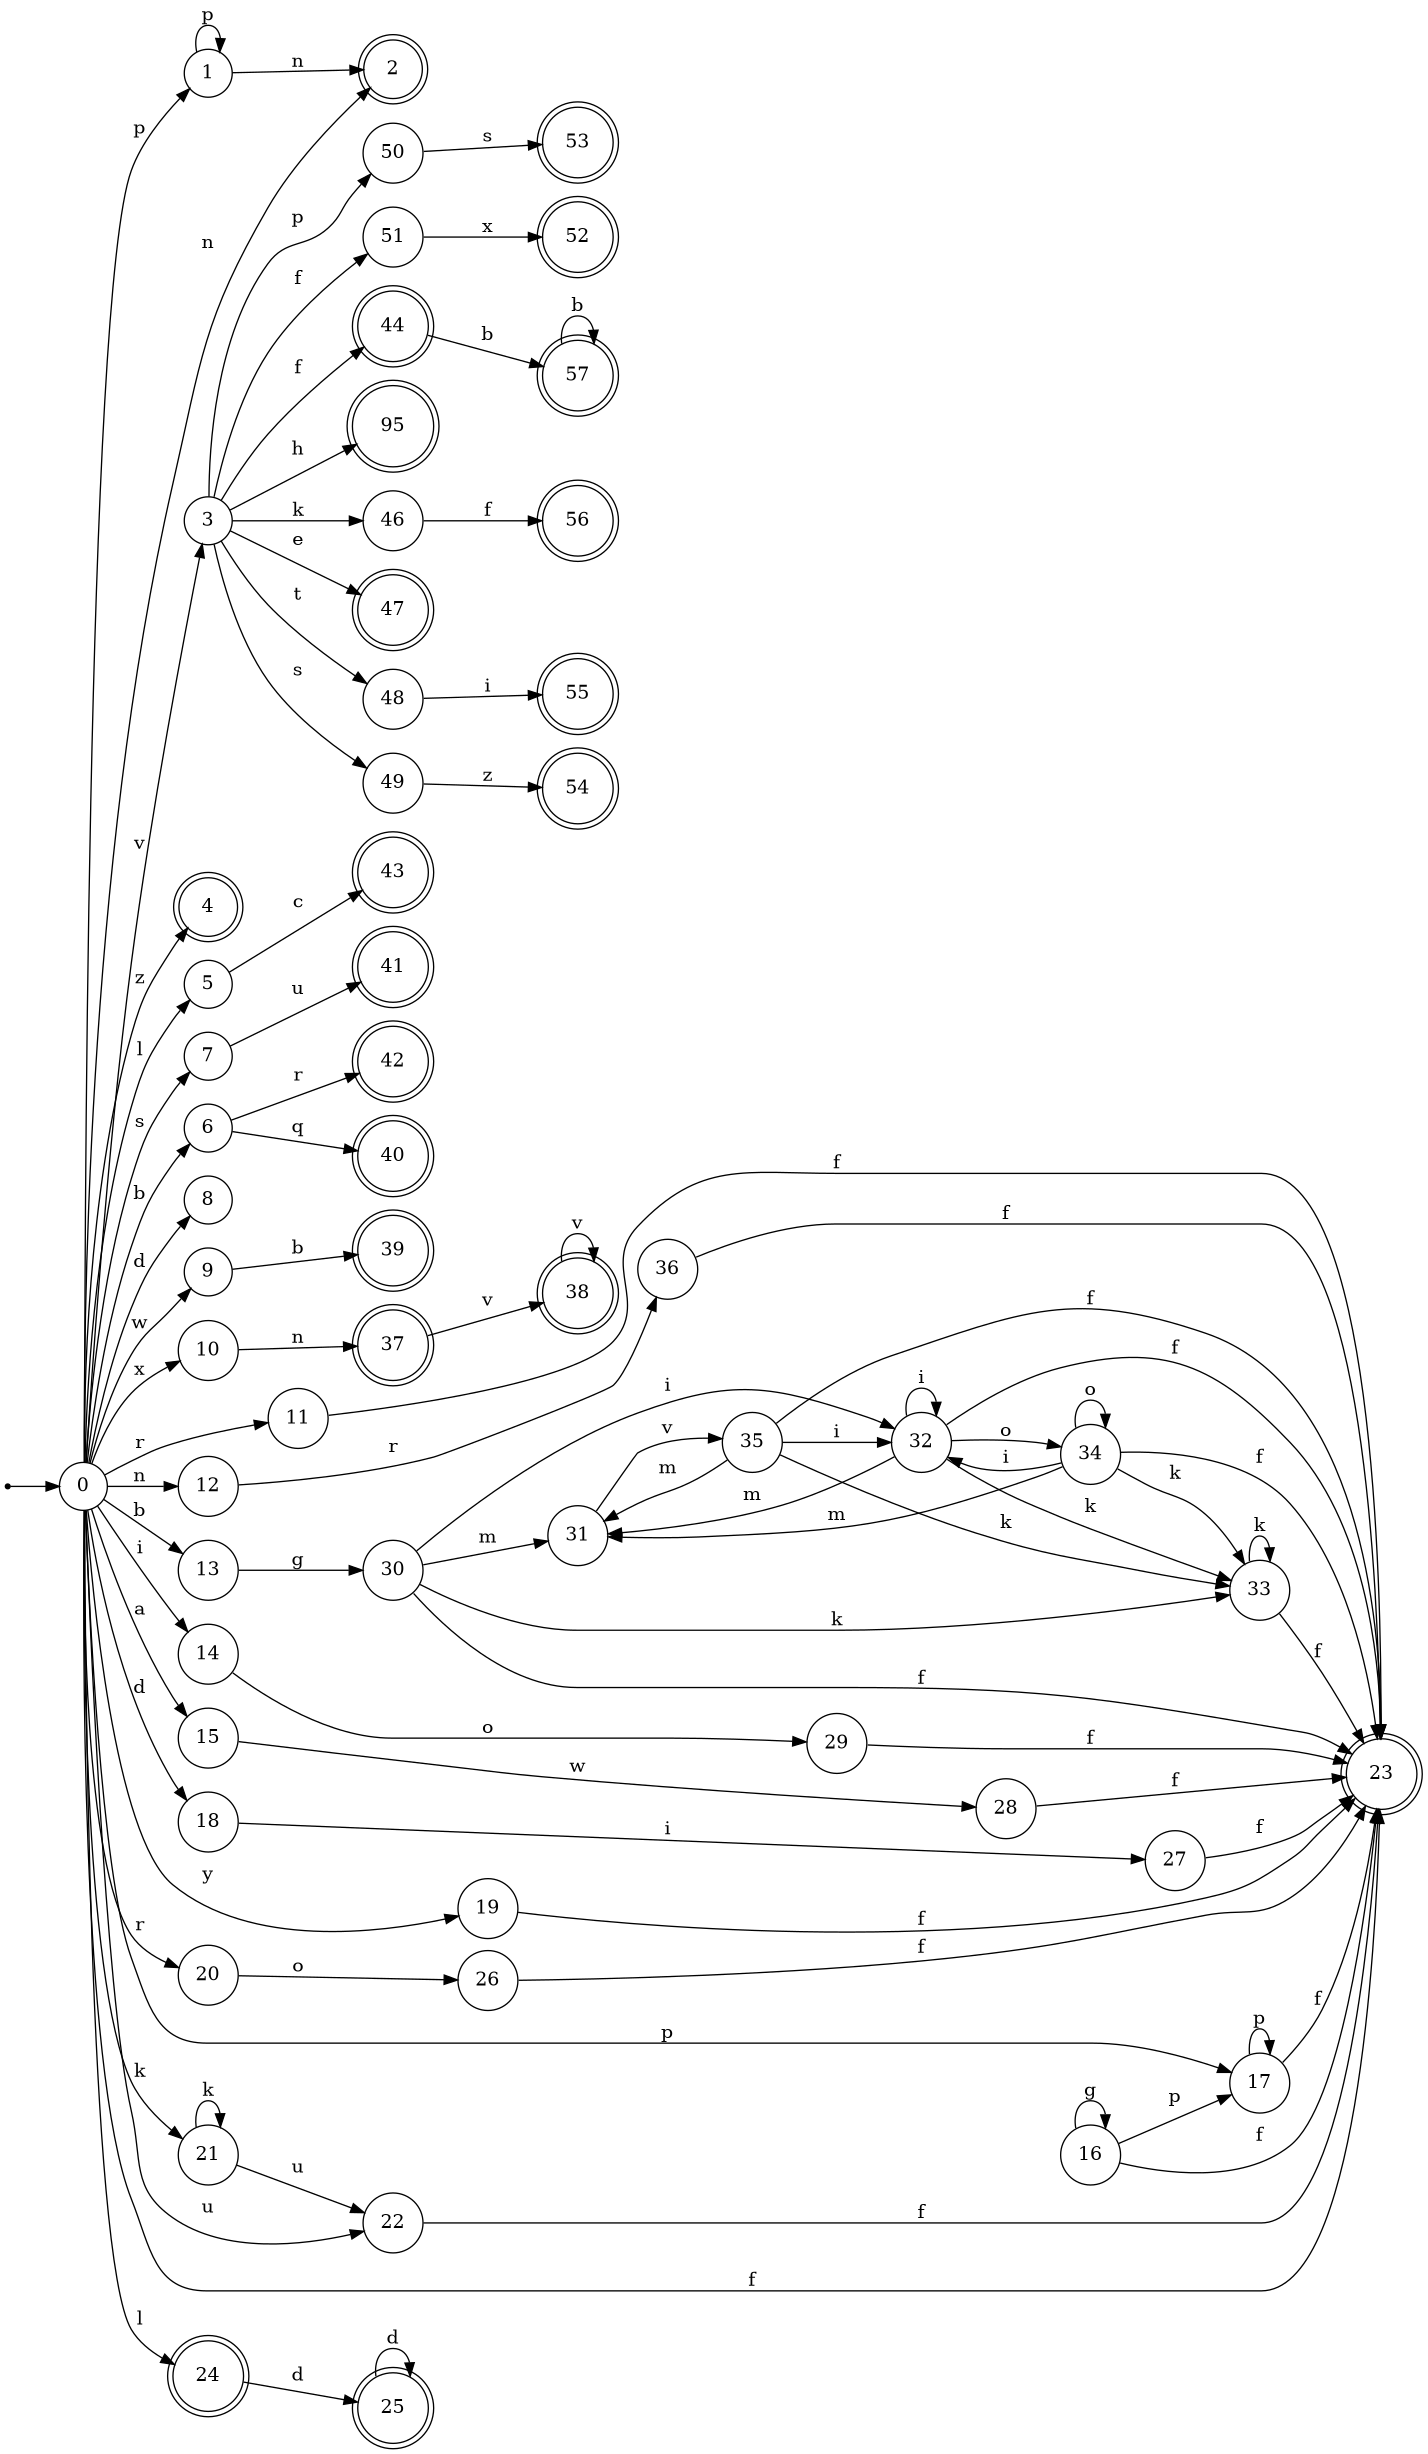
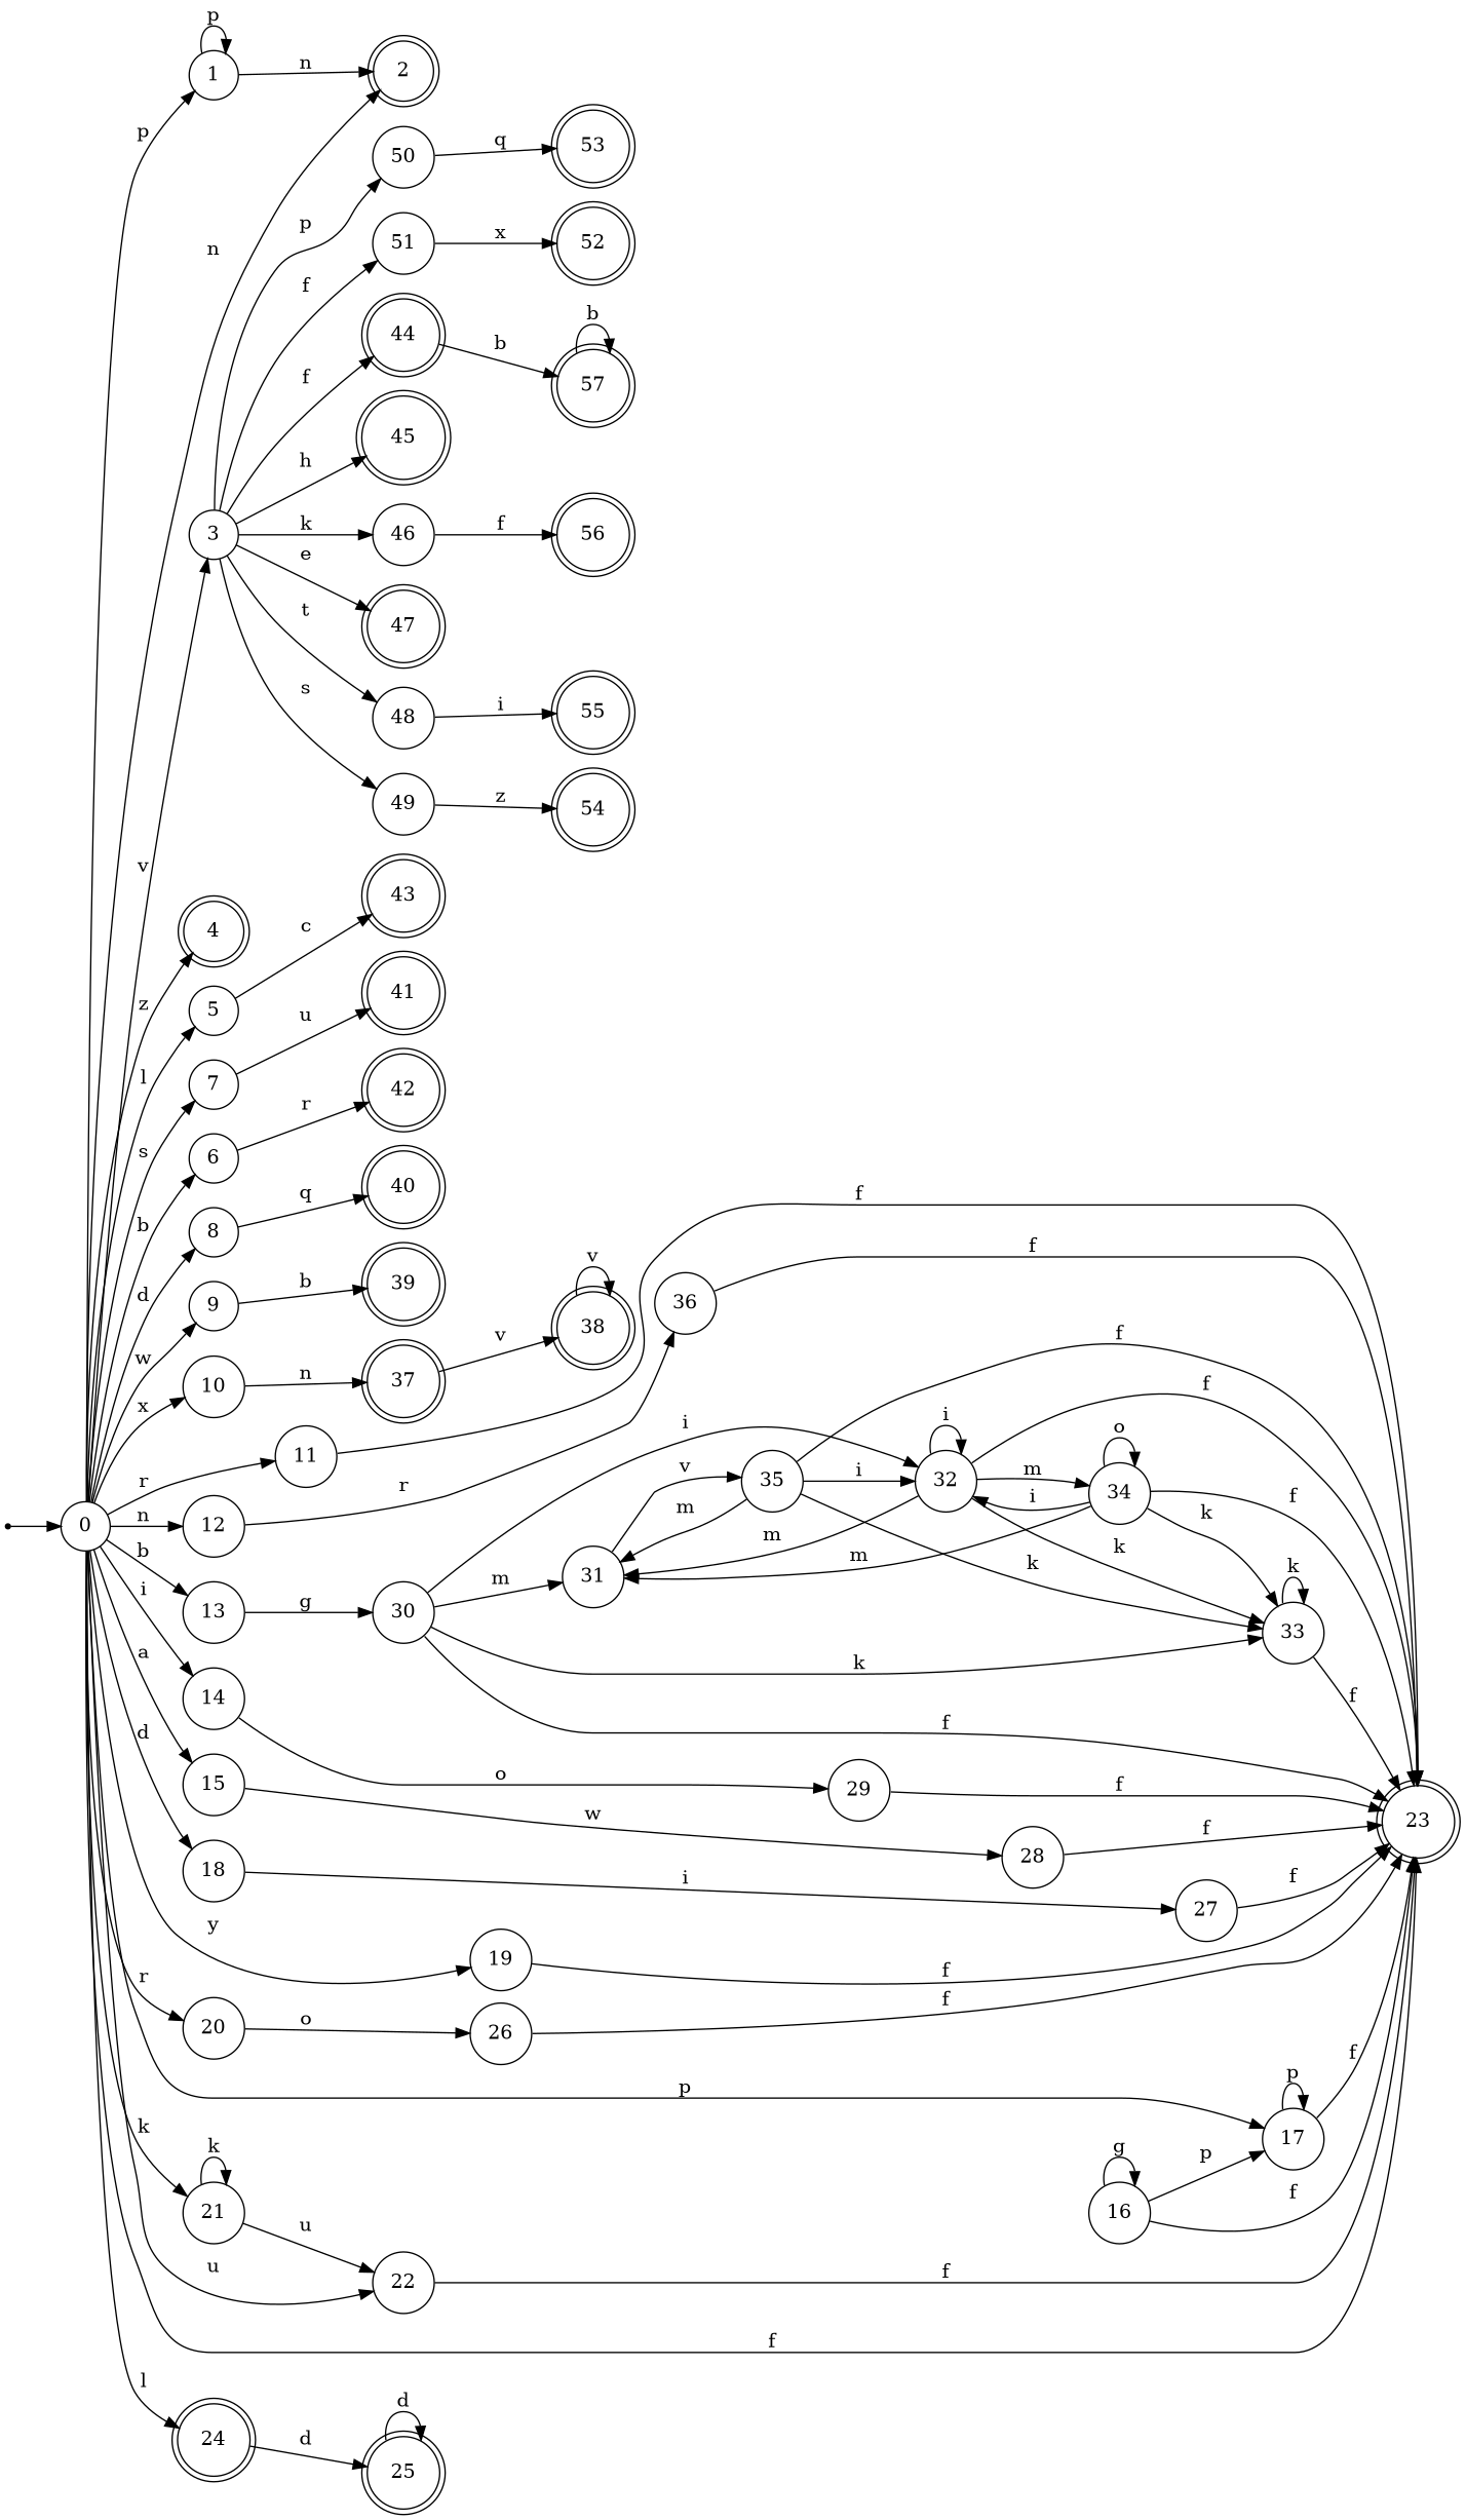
  digraph {
    rankdir=LR
    node [shape=circle]
    dummy0 [shape=point]
    0
    1
    2 [shape=doublecircle]
    3
    4 [shape=doublecircle]
    5
    6
    7
    8
    9
    10
    11
    12
    13
    14
    15
    17
    18
    19
    20
    21
    22
    23 [shape=doublecircle]
    24 [shape=doublecircle]
    44 [shape=doublecircle]
-   45 [shape=doublecircle label=95]
+   45 [shape=doublecircle]
    46
    47 [shape=doublecircle]
    48
    49
    50
    51
    43 [shape=doublecircle]
    42 [shape=doublecircle]
    41 [shape=doublecircle]
    40 [shape=doublecircle]
    39 [shape=doublecircle]
    37 [shape=doublecircle]
    36
    30
    29
    28
    16
    27
    26
    25 [shape=doublecircle]
    57 [shape=doublecircle]
    56 [shape=doublecircle]
    55 [shape=doublecircle]
    54 [shape=doublecircle]
    53 [shape=doublecircle]
    52 [shape=doublecircle]
    38 [shape=doublecircle]
    31
    32
    33
    35
    34
    dummy0 -> 0
    0 -> 1 [label=p]
    0 -> 2 [label=n]
    0 -> 3 [label=v]
    0 -> 4 [label=z]
    0 -> 5 [label=l]
    0 -> 6 [label=b]
    0 -> 7 [label=s]
    0 -> 8 [label=d]
    0 -> 9 [label=w]
    0 -> 10 [label=x]
    0 -> 11 [label=r]
    0 -> 12 [label=n]
    0 -> 13 [label=b]
    0 -> 14 [label=i]
    0 -> 15 [label=a]
    0 -> 17 [label=p]
    0 -> 18 [label=d]
    0 -> 19 [label=y]
    0 -> 20 [label=r]
    0 -> 21 [label=k]
    0 -> 22 [label=u]
    0 -> 23 [label=f]
    0 -> 24 [label=l]
    1 -> 1 [label=p]
    1 -> 2 [label=n]
    3 -> 44 [label=f]
    3 -> 45 [label=h]
    3 -> 46 [label=k]
    3 -> 47 [label=e]
    3 -> 48 [label=t]
    3 -> 49 [label=s]
    3 -> 50 [label=p]
    3 -> 51 [label=f]
    5 -> 43 [label=c]
    6 -> 42 [label=r]
    7 -> 41 [label=u]
-   6 -> 40 [label=q]
+   8 -> 40 [label=q]
    9 -> 39 [label=b]
    10 -> 37 [label=n]
    11 -> 23 [label=f]
    12 -> 36 [label=r]
    13 -> 30 [label=g]
    14 -> 29 [label=o]
    15 -> 28 [label=w]
    17 -> 17 [label=p]
    17 -> 23 [label=f]
    18 -> 27 [label=i]
    19 -> 23 [label=f]
    20 -> 26 [label=o]
    21 -> 21 [label=k]
    21 -> 22 [label=u]
    22 -> 23 [label=f]
    24 -> 25 [label=d]
    44 -> 57 [label=b]
    46 -> 56 [label=f]
    48 -> 55 [label=i]
    49 -> 54 [label=z]
-   50 -> 53 [label=s]
+   50 -> 53 [label=q]
    51 -> 52 [label=x]
    37 -> 38 [label=v]
    36 -> 23 [label=f]
    30 -> 23 [label=f]
    30 -> 31 [label=m]
    30 -> 32 [label=i]
    30 -> 33 [label=k]
    29 -> 23 [label=f]
    28 -> 23 [label=f]
    16 -> 17 [label=p]
    16 -> 23 [label=f]
    16 -> 16 [label=g]
    27 -> 23 [label=f]
    26 -> 23 [label=f]
    25 -> 25 [label=d]
    57 -> 57 [label=b]
    38 -> 38 [label=v]
    31 -> 35 [label=v]
    32 -> 23 [label=f]
    32 -> 31 [label=m]
    32 -> 32 [label=i]
    32 -> 33 [label=k]
-   32 -> 34 [label=o]
+   32 -> 34 [label=m]
    33 -> 23 [label=f]
    33 -> 33 [label=k]
    35 -> 23 [label=f]
    35 -> 31 [label=m]
    35 -> 32 [label=i]
    35 -> 33 [label=k]
    34 -> 23 [label=f]
    34 -> 31 [label=m]
    34 -> 32 [label=i]
    34 -> 33 [label=k]
    34 -> 34 [label=o]
  }
